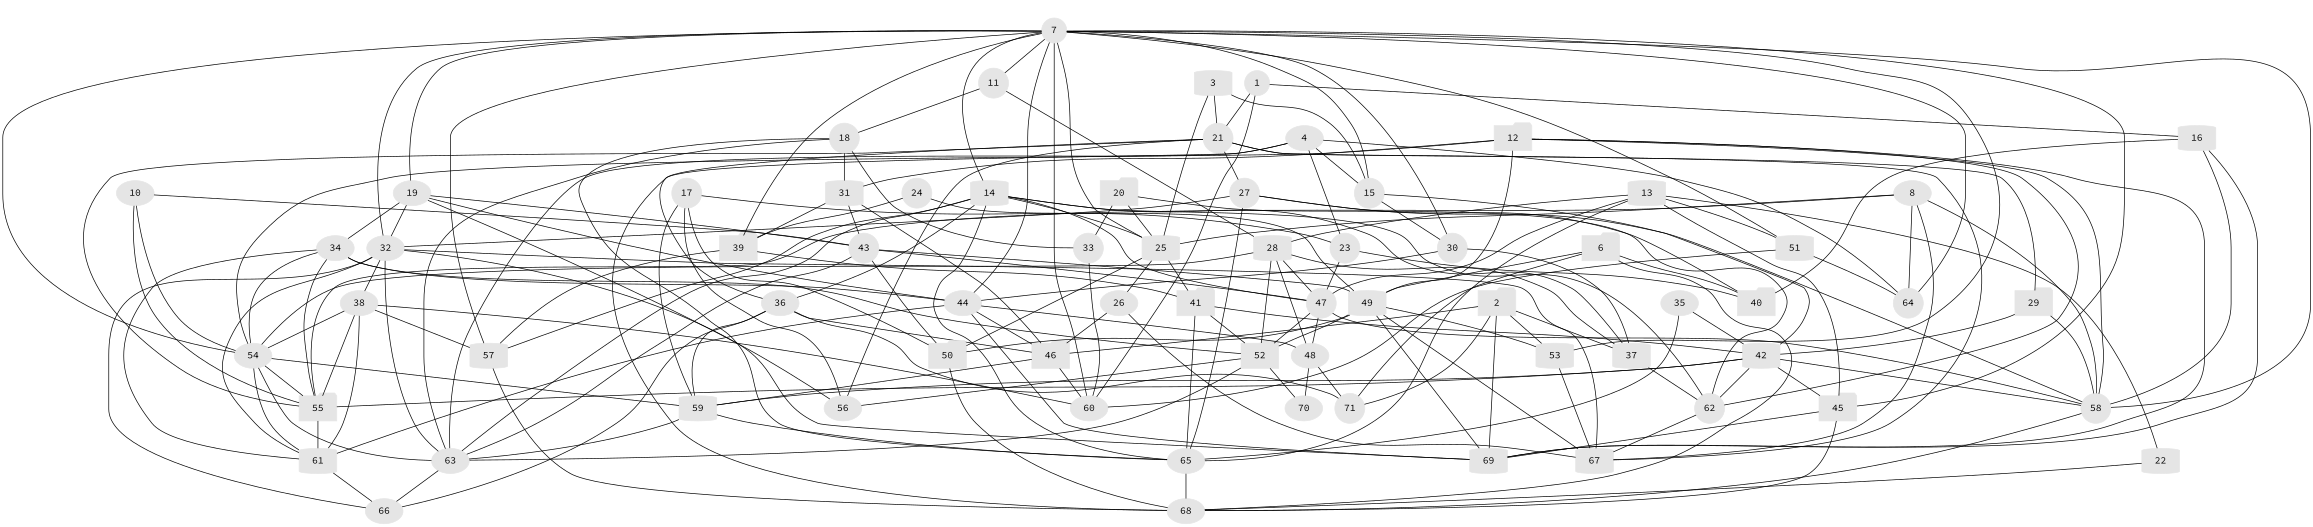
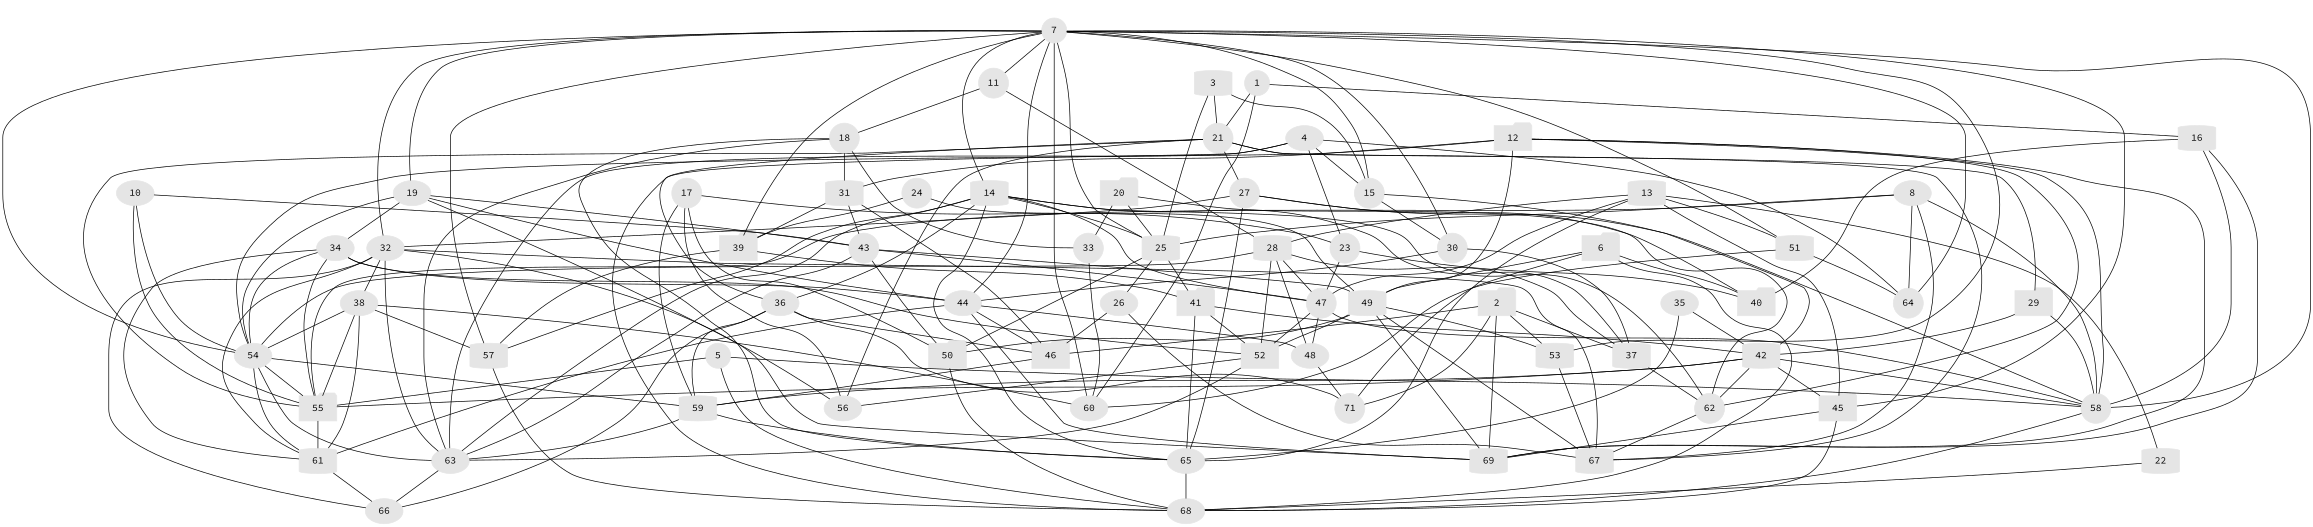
  graph {
    fontname="Source Code Pro"
    node [color=gray90 fontname="Source Code Pro" shape=ellipse style=filled]
    edge [fontname="Source Code Pro" weight=1.0]
    16 [shape=cylinder]
    1 [shape=circle]
    21 [shape=circle]
    60
    69 [shape=cylinder]
    58 [shape=circle]
    40 [shape=folder]
    55 [shape=folder]
    67 [shape=cylinder]
    29 [shape=folder]
    36
    56
    27 [shape=circle]
    2 [shape=folder]
    37 [shape=cylinder]
    46 [shape=folder]
    53 [shape=cylinder]
    71 [shape=circle]
    62 [shape=circle]
    59 [shape=cylinder]
    3 [shape=cylinder]
    15 [shape=circle]
    25 [shape=cylinder]
    30 [shape=circle]
    42 [shape=cylinder]
    50 [shape=folder]
    26
    41 [shape=folder]
    4
    23 [shape=circle]
    63
    64 [shape=circle]
    68
    47 [shape=circle]
    66
+   5 [shape=circle]
    61 [shape=cylinder]
    6 [shape=folder]
    49 [shape=cylinder]
    52 [shape=folder]
    7 [shape=circle]
    11 [shape=circle]
    14 [shape=cylinder]
    19
    32
    39 [shape=folder]
    44
    45 [shape=folder]
    51 [shape=cylinder]
    54
    57 [shape=cylinder]
    18 [shape=circle]
    28 [shape=cylinder]
    65
    43 [shape=circle]
    34
    38
    48
    8
    10
    31 [shape=cylinder]
    33 [shape=circle]
    12 [shape=folder]
    13 [shape=cylinder]
    22 [shape=cylinder]
    17 [shape=circle]
    20 [shape=folder]
    24 [shape=circle]
-   70
    35
    16 -- 69
    16 -- 58
    16 -- 40
    1 -- 16
    1 -- 21
    1 -- 60
    21 -- 55
    21 -- 67
    21 -- 29
    21 -- 36
    21 -- 56
    21 -- 27 [weight=2.0]
    58 -- 68
    55 -- 61
    29 -- 58
    29 -- 42
    36 -- 46
    36 -- 71
    36 -- 59
    36 -- 66
    27 -- 58
    27 -- 40
    27 -- 32
    27 -- 65
    2 -- 69
    2 -- 37
    2 -- 46
    2 -- 53
    2 -- 71
    37 -- 62
-   46 -- 60
    46 -- 59 [weight=2.0]
    53 -- 67
    62 -- 67
    59 -- 63
    59 -- 65
    3 -- 21
    3 -- 15
    3 -- 25
    15 -- 30
    15 -- 42
    25 -- 50
    25 -- 26
    25 -- 41
    30 -- 37
    30 -- 44
    42 -- 58
    42 -- 55
    42 -- 62
    42 -- 59
    42 -- 45
    50 -- 68
    26 -- 67
    26 -- 46
    41 -- 42
    41 -- 52
    41 -- 65
    4 -- 15
    4 -- 23
    4 -- 63
    4 -- 64
    4 -- 68
    23 -- 40
    23 -- 47
    63 -- 66
    47 -- 58
    47 -- 52
    47 -- 48
+   5 -- 58
+   5 -- 55
+   5 -- 68
    61 -- 66
    6 -- 40
    6 -- 71
    6 -- 68
    6 -- 49
    49 -- 69
    49 -- 67
    49 -- 53
    49 -- 50
    49 -- 52
    52 -- 56
    52 -- 63
-   52 -- 70
    7 -- 60 [weight=2.0]
    7 -- 58
    7 -- 53
    7 -- 15
    7 -- 25
    7 -- 30
    7 -- 64
    7 -- 11
    7 -- 14
    7 -- 19
    7 -- 32
    7 -- 39
    7 -- 44
    7 -- 45
    7 -- 51
    7 -- 54
    7 -- 57 [weight=2.0]
    11 -- 18
    11 -- 28
    14 -- 36
    14 -- 37
    14 -- 62
    14 -- 25
    14 -- 63
    14 -- 47
    14 -- 57
    14 -- 65
    19 -- 56
-   19 -- 32
+   19 -- 54
    19 -- 44
    19 -- 43
    19 -- 34
    32 -- 69
    32 -- 67
    32 -- 63
    32 -- 66
    32 -- 61
    32 -- 38
    39 -- 41
    39 -- 57
    44 -- 69
    44 -- 46
    44 -- 61
    44 -- 48
    45 -- 69
    45 -- 68
    51 -- 60
    51 -- 64 [weight=2.0]
    54 -- 55
    54 -- 59
    54 -- 63
    54 -- 61
    57 -- 68
    18 -- 63
    18 -- 65
    18 -- 31
    18 -- 33
    28 -- 37
    28 -- 47
    28 -- 52
    28 -- 54
    28 -- 48
    65 -- 68
    43 -- 50
    43 -- 63
    43 -- 47
    43 -- 49
    34 -- 55
    34 -- 61
    34 -- 52 [weight=2.0]
    34 -- 44
    34 -- 54
    38 -- 60
    38 -- 55
    38 -- 61
    38 -- 54
    38 -- 57
    48 -- 71
-   48 -- 70
    8 -- 58
    8 -- 55
    8 -- 67
    8 -- 25
    8 -- 64
    10 -- 55
    10 -- 54
    10 -- 43
    31 -- 46
    31 -- 39
    31 -- 43
    33 -- 60
    12 -- 69
    12 -- 58
    12 -- 62
    12 -- 49 [weight=2.0]
    12 -- 54
    12 -- 31
    13 -- 47
    13 -- 45
    13 -- 51
    13 -- 28
    13 -- 65
    13 -- 22
    22 -- 68
    17 -- 56
    17 -- 59
    17 -- 50
    17 -- 23
    20 -- 62
    20 -- 25 [weight=2.0]
    20 -- 33
    24 -- 49
    24 -- 39
    35 -- 42
    35 -- 65
  }
